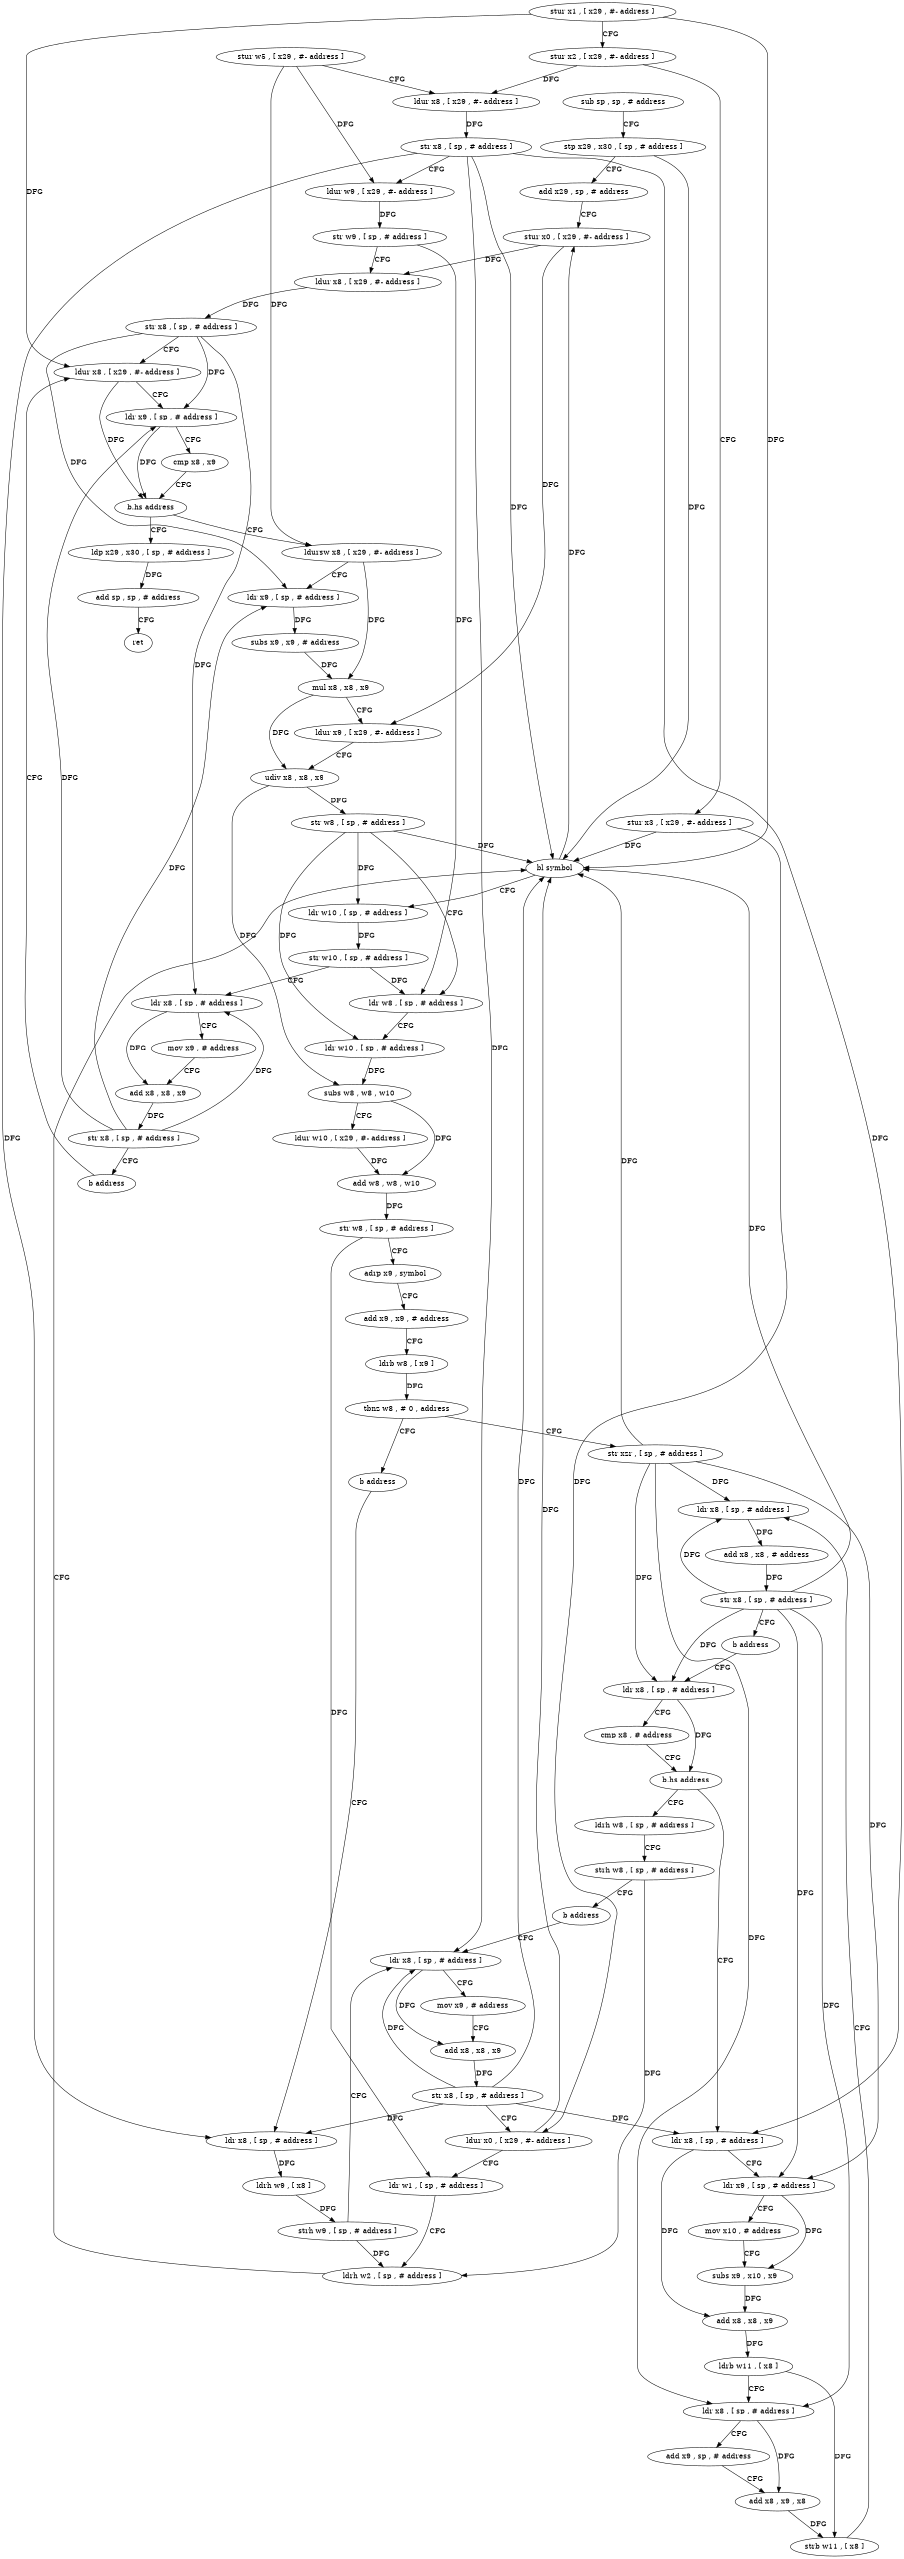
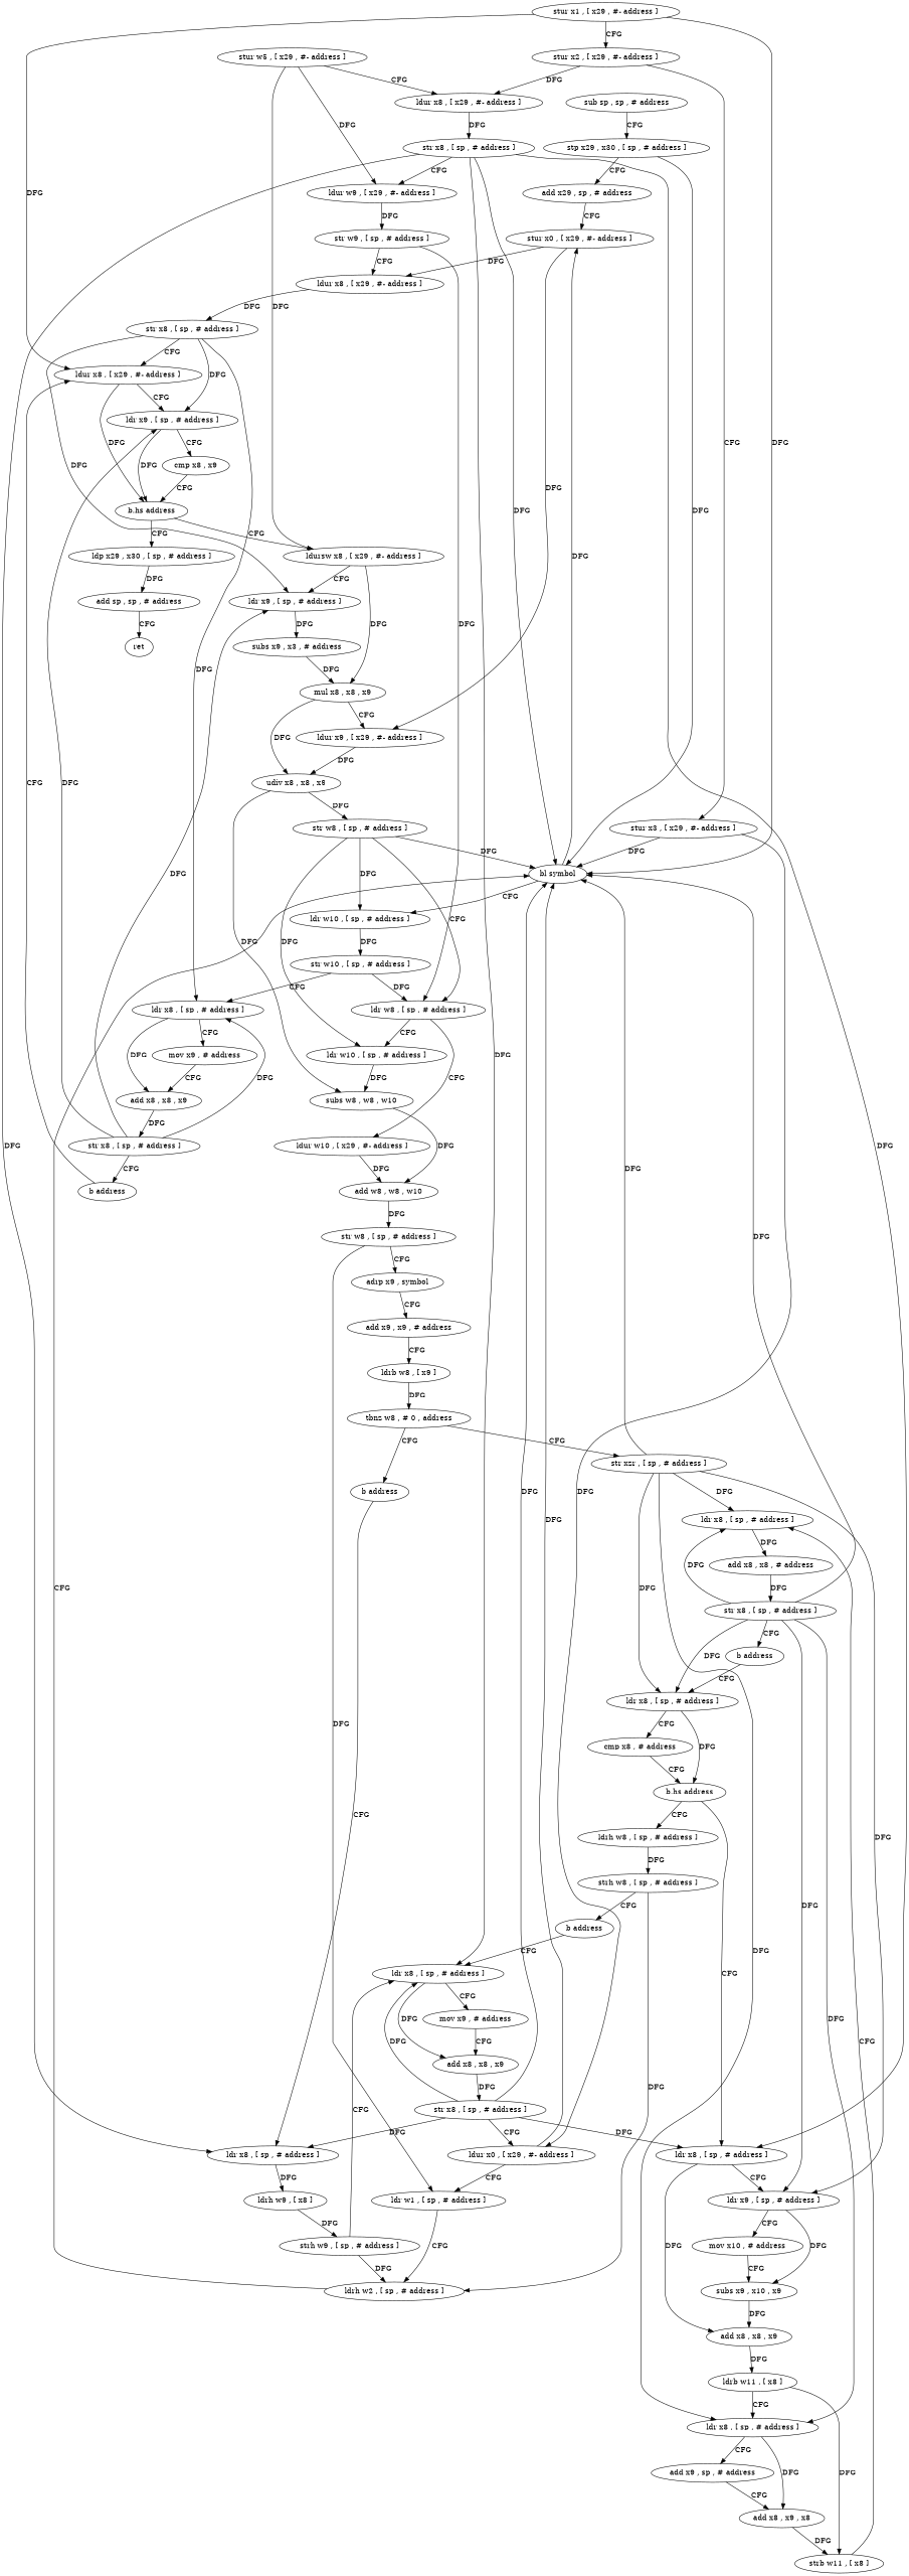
  digraph {
    n1 [label="sub sp , sp , # address"]
    n2 [label="stp x29 , x30 , [ sp , # address ]"]
    n3 [label="add x29 , sp , # address"]
    n4 [label="bl symbol"]
    n5 [label="stur x0 , [ x29 , #- address ]"]
    n6 [label="ldr w10 , [ sp , # address ]"]
    n7 [label="ldur x8 , [ x29 , #- address ]"]
    n8 [label="ldur x9 , [ x29 , #- address ]"]
    n9 [label="stur x1 , [ x29 , #- address ]"]
    n10 [label="stur x2 , [ x29 , #- address ]"]
    n11 [label="ldur x8 , [ x29 , #- address ]"]
    n12 [label="str x8 , [ sp , # address ]"]
    n13 [label="udiv x8 , x8 , x9"]
    n14 [label="stur x3 , [ x29 , #- address ]"]
    n15 [label="ldur x8 , [ x29 , #- address ]"]
    n16 [label="ldr x9 , [ sp , # address ]"]
    n17 [label="b.hs address"]
    n18 [label="ldur x0 , [ x29 , #- address ]"]
    n19 [label="str x8 , [ sp , # address ]"]
    n20 [label="ldr w1 , [ sp , # address ]"]
    n21 [label="stur w5 , [ x29 , #- address ]"]
    n22 [label="ldur w9 , [ x29 , #- address ]"]
    n23 [label="ldursw x8 , [ x29 , #- address ]"]
    n24 [label="ldur w10 , [ x29 , #- address ]"]
    n25 [label="add w8 , w8 , w10"]
    n26 [label="str w9 , [ sp , # address ]"]
    n27 [label="ldr x9 , [ sp , # address ]"]
    n28 [label="mul x8 , x8 , x9"]
    n29 [label="ldr x8 , [ sp , # address ]"]
    n30 [label="ldr x8 , [ sp , # address ]"]
    n31 [label="ldr x8 , [ sp , # address ]"]
    n32 [label="ldrh w9 , [ x8 ]"]
    n33 [label="mov x9 , # address"]
    n34 [label="add x8 , x8 , x9"]
    n35 [label="ldr x9 , [ sp , # address ]"]
    n36 [label="add x8 , x8 , x9"]
    n37 [label="ldr w8 , [ sp , # address ]"]
    n38 [label="ldr w10 , [ sp , # address ]"]
    n39 [label="ldr x8 , [ sp , # address ]"]
-   n40 [label="subs x9 , x9 , # address"]
+   n40 [label="subs x9 , x3 , # address"]
    n41 [label="mov x9 , # address"]
    n42 [label="add x8 , x8 , x9"]
    n43 [label="cmp x8 , x9"]
    n44 [label="ldp x29 , x30 , [ sp , # address ]"]
    n45 [label="add sp , sp , # address"]
    n46 [label=ret]
    n47 [label="str w8 , [ sp , # address ]"]
    n48 [label="subs w8 , w8 , w10"]
    n49 [label="str w10 , [ sp , # address ]"]
    n50 [label="str w8 , [ sp , # address ]"]
    n51 [label="adrp x9 , symbol"]
    n52 [label="add x9 , x9 , # address"]
    n53 [label="ldrh w2 , [ sp , # address ]"]
    n54 [label="ldrb w8 , [ x9 ]"]
    n55 [label="tbnz w8 , # 0 , address"]
    n56 [label="str xzr , [ sp , # address ]"]
    n57 [label="b address"]
    n58 [label="ldr x8 , [ sp , # address ]"]
    n59 [label="ldr x8 , [ sp , # address ]"]
    n60 [label="ldr x8 , [ sp , # address ]"]
    n61 [label="cmp x8 , # address"]
    n62 [label="b.hs address"]
    n63 [label="mov x10 , # address"]
    n64 [label="subs x9 , x10 , x9"]
    n65 [label="add x9 , sp , # address"]
    n66 [label="add x8 , x9 , x8"]
    n67 [label="add x8 , x8 , # address"]
    n68 [label="ldrh w8 , [ sp , # address ]"]
    n69 [label="strh w9 , [ sp , # address ]"]
    n70 [label="strh w8 , [ sp , # address ]"]
    n71 [label="b address"]
    n72 [label="str x8 , [ sp , # address ]"]
    n73 [label="ldrb w11 , [ x8 ]"]
    n74 [label="strb w11 , [ x8 ]"]
    n75 [label="str x8 , [ sp , # address ]"]
    n76 [label="b address"]
    n77 [label="str x8 , [ sp , # address ]"]
    n78 [label="b address"]
    n1 -> n2 [label=CFG]
    n2 -> n3 [label=CFG]
    n2 -> n4 [label=DFG]
    n3 -> n5 [label=CFG]
    n4 -> n5 [label=DFG]
    n4 -> n6 [label=CFG]
    n5 -> n7 [label=DFG]
    n5 -> n8 [label=DFG]
    n6 -> n49 [label=DFG]
    n7 -> n12 [label=DFG]
-   n8 -> n13 [label=CFG]
+   n8 -> n13 [label=DFG]
    n9 -> n4 [label=DFG]
    n9 -> n10 [label=CFG]
    n9 -> n11 [label=DFG]
    n10 -> n14 [label=CFG]
    n10 -> n15 [label=DFG]
    n11 -> n16 [label=CFG]
    n11 -> n17 [label=DFG]
    n12 -> n11 [label=CFG]
    n12 -> n16 [label=DFG]
    n12 -> n27 [label=DFG]
    n12 -> n39 [label=DFG]
    n13 -> n47 [label=DFG]
    n13 -> n48 [label=DFG]
    n14 -> n4 [label=DFG]
    n14 -> n18 [label=DFG]
    n15 -> n19 [label=DFG]
    n16 -> n17 [label=DFG]
    n16 -> n43 [label=CFG]
    n17 -> n23 [label=CFG]
    n17 -> n44 [label=CFG]
    n18 -> n4 [label=DFG]
    n18 -> n20 [label=CFG]
    n19 -> n4 [label=DFG]
    n19 -> n22 [label=CFG]
    n19 -> n29 [label=DFG]
    n19 -> n30 [label=DFG]
    n19 -> n31 [label=DFG]
    n20 -> n53 [label=CFG]
    n21 -> n15 [label=CFG]
    n21 -> n22 [label=DFG]
    n21 -> n23 [label=DFG]
    n22 -> n26 [label=DFG]
    n23 -> n27 [label=CFG]
    n23 -> n28 [label=DFG]
    n24 -> n25 [label=DFG]
    n25 -> n50 [label=DFG]
    n26 -> n7 [label=CFG]
    n26 -> n37 [label=DFG]
    n27 -> n40 [label=DFG]
    n28 -> n8 [label=CFG]
    n28 -> n13 [label=DFG]
    n29 -> n32 [label=DFG]
    n30 -> n33 [label=CFG]
    n30 -> n34 [label=DFG]
    n31 -> n35 [label=CFG]
    n31 -> n36 [label=DFG]
    n32 -> n69 [label=DFG]
    n33 -> n34 [label=CFG]
    n34 -> n72 [label=DFG]
    n35 -> n63 [label=CFG]
    n35 -> n64 [label=DFG]
    n36 -> n73 [label=DFG]
    n37 -> n38 [label=CFG]
    n38 -> n48 [label=DFG]
    n39 -> n41 [label=CFG]
    n39 -> n42 [label=DFG]
    n40 -> n28 [label=DFG]
    n41 -> n42 [label=CFG]
    n42 -> n77 [label=DFG]
    n43 -> n17 [label=CFG]
    n44 -> n45 [label=DFG]
    n45 -> n46 [label=CFG]
    n47 -> n4 [label=DFG]
    n47 -> n6 [label=DFG]
    n47 -> n37 [label=CFG]
    n47 -> n38 [label=DFG]
-   n48 -> n24 [label=CFG]
+   n37 -> n24 [label=CFG]
    n48 -> n25 [label=DFG]
    n49 -> n37 [label=DFG]
    n49 -> n39 [label=CFG]
    n50 -> n20 [label=DFG]
    n50 -> n51 [label=CFG]
    n51 -> n52 [label=CFG]
    n52 -> n54 [label=CFG]
    n53 -> n4 [label=CFG]
    n54 -> n55 [label=DFG]
    n55 -> n56 [label=CFG]
    n55 -> n57 [label=CFG]
    n56 -> n4 [label=DFG]
    n56 -> n35 [label=DFG]
    n56 -> n58 [label=DFG]
    n56 -> n59 [label=DFG]
    n56 -> n60 [label=DFG]
    n57 -> n29 [label=CFG]
    n58 -> n61 [label=CFG]
    n58 -> n62 [label=DFG]
    n59 -> n65 [label=CFG]
    n59 -> n66 [label=DFG]
    n60 -> n67 [label=DFG]
    n61 -> n62 [label=CFG]
    n62 -> n31 [label=CFG]
    n62 -> n68 [label=CFG]
    n63 -> n64 [label=CFG]
    n64 -> n36 [label=DFG]
    n65 -> n66 [label=CFG]
    n66 -> n74 [label=DFG]
    n67 -> n75 [label=DFG]
-   n68 -> n70 [label=CFG]
+   n68 -> n70 [label=DFG]
    n69 -> n30 [label=CFG]
    n69 -> n53 [label=DFG]
    n70 -> n53 [label=DFG]
    n70 -> n71 [label=CFG]
    n71 -> n30 [label=CFG]
    n72 -> n4 [label=DFG]
    n72 -> n18 [label=CFG]
    n72 -> n29 [label=DFG]
    n72 -> n30 [label=DFG]
    n72 -> n31 [label=DFG]
    n73 -> n59 [label=CFG]
    n73 -> n74 [label=DFG]
    n74 -> n60 [label=CFG]
    n75 -> n4 [label=DFG]
    n75 -> n35 [label=DFG]
    n75 -> n58 [label=DFG]
    n75 -> n59 [label=DFG]
    n75 -> n60 [label=DFG]
    n75 -> n76 [label=CFG]
    n76 -> n58 [label=CFG]
    n77 -> n16 [label=DFG]
    n77 -> n27 [label=DFG]
    n77 -> n39 [label=DFG]
    n77 -> n78 [label=CFG]
    n78 -> n11 [label=CFG]
  }
